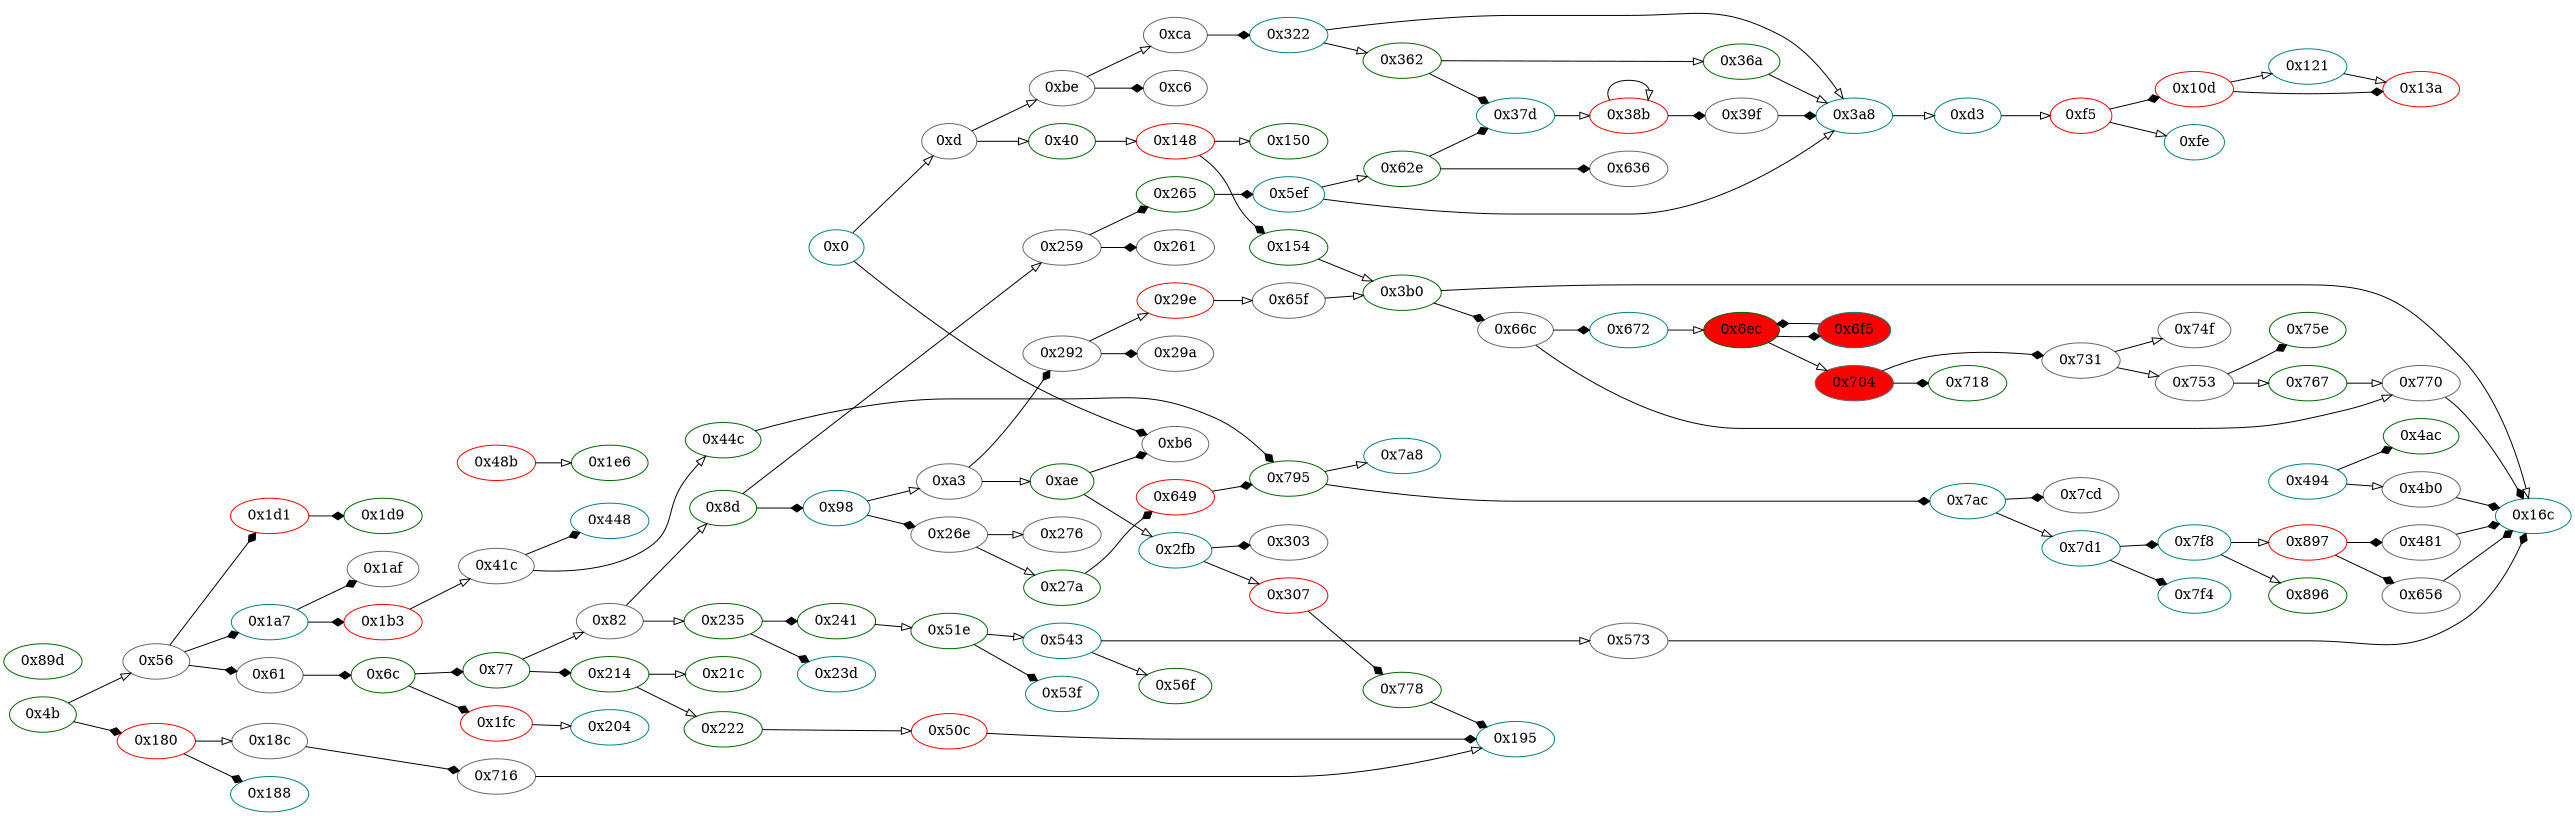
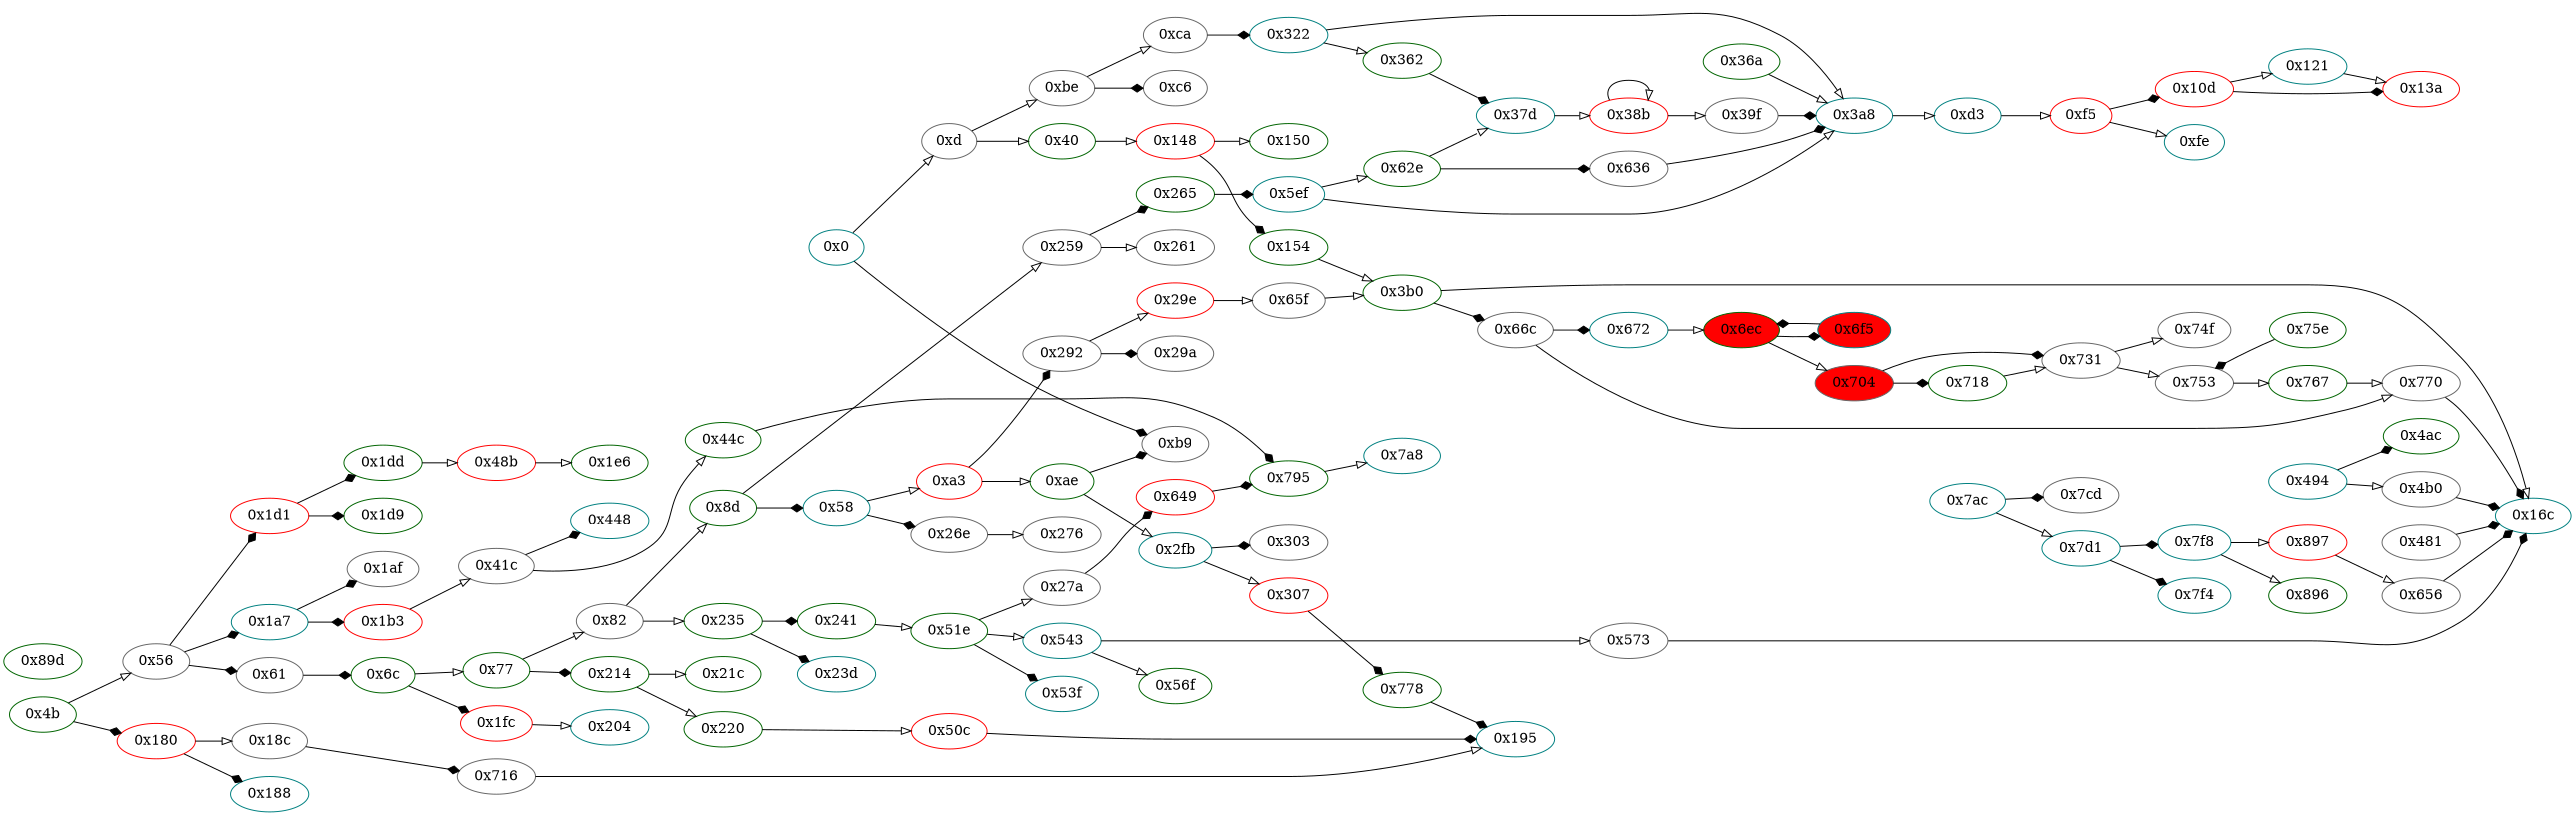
  digraph {
    rankdir=LR
    node [color=darkgreen fillcolor=white style=filled]
    edge [arrowhead=onormal]
    "0x148" [color=red]
    "0x40"
    "0x56" [color=gray40]
    "0x4b"
    "0x180" [color=red]
    "0x150"
    "0x154"
    "0x61" [color=gray40]
    "0x6c"
    "0x1d1" [color=red]
+   "0x1dd"
    "0x1d9"
    "0x77"
    "0x1fc" [color=red]
    "0x481" [color=gray40]
    "0x16c" [color=teal]
    "0x307" [color=red]
    "0x778"
    "0x195" [color=teal]
    "0x3b0"
    "0x66c" [color=gray40]
    "0x770" [color=gray40]
    "0x672" [color=teal]
    "0x276" [color=gray40]
    "0xca" [color=gray40]
    "0x322" [color=teal]
    "0x3a8" [color=teal]
    "0x362"
    "0x1a7" [color=teal]
    "0x1b3" [color=red]
    "0x1af" [color=gray40]
    "0x18c" [color=gray40]
    "0x188" [color=teal]
    "0x89d"
    "0x74f" [color=gray40]
    "0x649" [color=red]
    "0x795"
    "0x7ac" [color=teal]
    "0x7a8" [color=teal]
    "0x7cd" [color=gray40]
    "0x39f" [color=gray40]
    "0xd3" [color=teal]
    "0x50c" [color=red]
    "0x37d" [color=teal]
    "0x62e"
    "0x636" [color=gray40]
    "0x38b" [color=red]
    "0x41c" [color=gray40]
    "0x44c"
    "0x448" [color=teal]
    "0x53f" [color=teal]
    "0x4b0" [color=gray40]
    "0x121" [color=teal]
    "0x13a" [color=red]
-   "0xb9" [color=gray40 label="0xb6"]
+   "0xb9" [color=gray40]
    "0xc6" [color=gray40]
    "0x7d1" [color=teal]
    "0x7f4" [color=teal]
    "0x7f8" [color=teal]
    n60 [color=gray40 label="0x716"]
    "0x29e" [color=red]
    "0x65f" [color=gray40]
    "0x5ef" [color=teal]
    "0xf5" [color=red]
    "0xfe" [color=teal]
    "0x10d" [color=red]
    "0x731" [color=gray40]
    "0x753" [color=gray40]
    "0x767"
    "0x75e"
    "0x265"
    "0x6ec" [fillcolor=red]
-   "0x98" [color=teal]
+   "0x98" [color=teal label="0x58"]
    "0x26e" [color=gray40]
-   "0xa3" [color=gray40]
-   "0x27a"
+   "0xa3" [color=red]
+   "0x27a" [color=gray40]
    "0x292" [color=gray40]
    "0xae"
    "0x241"
    "0x51e"
    "0x543" [color=teal]
    "0x8d"
    "0x259" [color=gray40]
    "0x261" [color=gray40]
    "0x48b" [color=red]
    "0x1e6"
    "0x56f"
    "0x573" [color=gray40]
    "0x303" [color=gray40]
    "0x2fb" [color=teal]
    "0x29a" [color=gray40]
    "0x204" [color=teal]
    "0x82" [color=gray40]
    "0x214"
    "0x235"
-   "0x220" [label="0x222"]
+   "0x220"
    "0x21c"
    "0x704" [color=gray40 fillcolor=red]
    "0x6f5" [color=teal fillcolor=red]
    "0xbe" [color=gray40]
    "0x23d" [color=teal]
    "0x656" [color=gray40]
    "0x718"
    "0x36a"
    "0x494" [color=teal]
    "0x4ac"
    "0x0" [color=teal]
    "0xd" [color=gray40]
    "0x897" [color=red]
    "0x896"
    "0x148" -> "0x150"
    "0x148" -> "0x154" [arrowhead=diamond]
    "0x40" -> "0x148"
    "0x56" -> "0x61" [arrowhead=diamond]
    "0x56" -> "0x1d1" [arrowhead=diamond]
    "0x56" -> "0x1a7" [arrowhead=diamond]
    "0x4b" -> "0x56"
    "0x4b" -> "0x180" [arrowhead=diamond]
    "0x180" -> "0x18c"
    "0x180" -> "0x188" [arrowhead=diamond]
    "0x154" -> "0x3b0"
    "0x61" -> "0x6c" [arrowhead=diamond]
-   "0x6c" -> "0x77" [arrowhead=diamond]
+   "0x6c" -> "0x77"
    "0x6c" -> "0x1fc" [arrowhead=diamond]
+   "0x1d1" -> "0x1dd" [arrowhead=diamond]
    "0x1d1" -> "0x1d9" [arrowhead=diamond]
+   "0x1dd" -> "0x48b"
    "0x77" -> "0x82"
    "0x77" -> "0x214" [arrowhead=diamond]
    "0x1fc" -> "0x204"
    "0x481" -> "0x16c" [arrowhead=diamond]
    "0x307" -> "0x778" [arrowhead=diamond]
    "0x778" -> "0x195" [arrowhead=diamond]
    "0x3b0" -> "0x16c"
    "0x3b0" -> "0x66c" [arrowhead=diamond]
    "0x66c" -> "0x770"
    "0x66c" -> "0x672" [arrowhead=diamond]
    "0x770" -> "0x16c" [arrowhead=diamond]
    "0x672" -> "0x6ec"
    "0xca" -> "0x322" [arrowhead=diamond]
    "0x322" -> "0x3a8"
    "0x322" -> "0x362"
    "0x3a8" -> "0xd3"
    "0x362" -> "0x37d" [arrowhead=diamond]
-   "0x362" -> "0x36a"
    "0x1a7" -> "0x1b3" [arrowhead=diamond]
    "0x1a7" -> "0x1af" [arrowhead=diamond]
    "0x1b3" -> "0x41c"
    "0x18c" -> n60 [arrowhead=diamond]
    "0x649" -> "0x795" [arrowhead=diamond]
-   "0x795" -> "0x7ac" [arrowhead=diamond]
    "0x795" -> "0x7a8"
    "0x7ac" -> "0x7cd" [arrowhead=diamond]
    "0x7ac" -> "0x7d1"
    "0x39f" -> "0x3a8" [arrowhead=diamond]
    "0xd3" -> "0xf5"
    "0x50c" -> "0x195" [arrowhead=diamond]
    "0x37d" -> "0x38b"
-   "0x62e" -> "0x37d" [arrowhead=diamond]
+   "0x62e" -> "0x37d"
    "0x62e" -> "0x636" [arrowhead=diamond]
-   "0x38b" -> "0x39f" [arrowhead=diamond]
+   "0x636" -> "0x3a8" [arrowhead=diamond]
+   "0x38b" -> "0x39f"
    "0x38b" -> "0x38b"
    "0x41c" -> "0x44c"
    "0x41c" -> "0x448" [arrowhead=diamond]
    "0x44c" -> "0x795" [arrowhead=diamond]
    "0x4b0" -> "0x16c" [arrowhead=diamond]
    "0x121" -> "0x13a"
    "0x7d1" -> "0x7f4" [arrowhead=diamond]
    "0x7d1" -> "0x7f8" [arrowhead=diamond]
    "0x7f8" -> "0x897"
    "0x7f8" -> "0x896"
    n60 -> "0x195"
    "0x29e" -> "0x65f"
    "0x65f" -> "0x3b0"
    "0x5ef" -> "0x3a8"
    "0x5ef" -> "0x62e"
    "0xf5" -> "0xfe"
    "0xf5" -> "0x10d" [arrowhead=diamond]
    "0x10d" -> "0x121"
    "0x10d" -> "0x13a" [arrowhead=diamond]
    "0x731" -> "0x74f"
    "0x731" -> "0x753"
    "0x753" -> "0x767"
-   "0x753" -> "0x75e" [arrowhead=diamond]
+   "0x75e" -> "0x753" [arrowhead=diamond]
    "0x767" -> "0x770"
    "0x265" -> "0x5ef" [arrowhead=diamond]
    "0x6ec" -> "0x704"
    "0x6ec" -> "0x6f5" [arrowhead=diamond]
    "0x98" -> "0x26e" [arrowhead=diamond]
    "0x98" -> "0xa3"
    "0x26e" -> "0x276"
-   "0x26e" -> "0x27a"
+   "0x51e" -> "0x27a"
    "0xa3" -> "0x292" [arrowhead=diamond]
    "0xa3" -> "0xae"
    "0x27a" -> "0x649" [arrowhead=diamond]
    "0x292" -> "0x29e"
    "0x292" -> "0x29a" [arrowhead=diamond]
    "0xae" -> "0xb9" [arrowhead=diamond]
    "0xae" -> "0x2fb"
    "0x241" -> "0x51e"
    "0x51e" -> "0x53f" [arrowhead=diamond]
    "0x51e" -> "0x543"
    "0x543" -> "0x56f"
    "0x543" -> "0x573"
    "0x8d" -> "0x98" [arrowhead=diamond]
    "0x8d" -> "0x259"
    "0x259" -> "0x265" [arrowhead=diamond]
-   "0x259" -> "0x261" [arrowhead=diamond]
+   "0x259" -> "0x261"
    "0x48b" -> "0x1e6"
    "0x573" -> "0x16c" [arrowhead=diamond]
    "0x2fb" -> "0x307"
    "0x2fb" -> "0x303" [arrowhead=diamond]
    "0x82" -> "0x8d"
    "0x82" -> "0x235"
    "0x214" -> "0x220"
    "0x214" -> "0x21c"
    "0x235" -> "0x241" [arrowhead=diamond]
    "0x235" -> "0x23d" [arrowhead=diamond]
    "0x220" -> "0x50c"
    "0x704" -> "0x731" [arrowhead=diamond]
    "0x704" -> "0x718" [arrowhead=diamond]
    "0x6f5" -> "0x6ec" [arrowhead=diamond]
    "0xbe" -> "0xca"
    "0xbe" -> "0xc6" [arrowhead=diamond]
    "0x656" -> "0x16c" [arrowhead=diamond]
+   "0x718" -> "0x731"
    "0x36a" -> "0x3a8"
    "0x494" -> "0x4b0"
    "0x494" -> "0x4ac" [arrowhead=diamond]
    "0x0" -> "0xb9" [arrowhead=diamond]
    "0x0" -> "0xd"
    "0xd" -> "0x40"
    "0xd" -> "0xbe"
-   "0x897" -> "0x481" [arrowhead=diamond]
-   "0x897" -> "0x656" [arrowhead=diamond]
+   "0x897" -> "0x656"
  }
